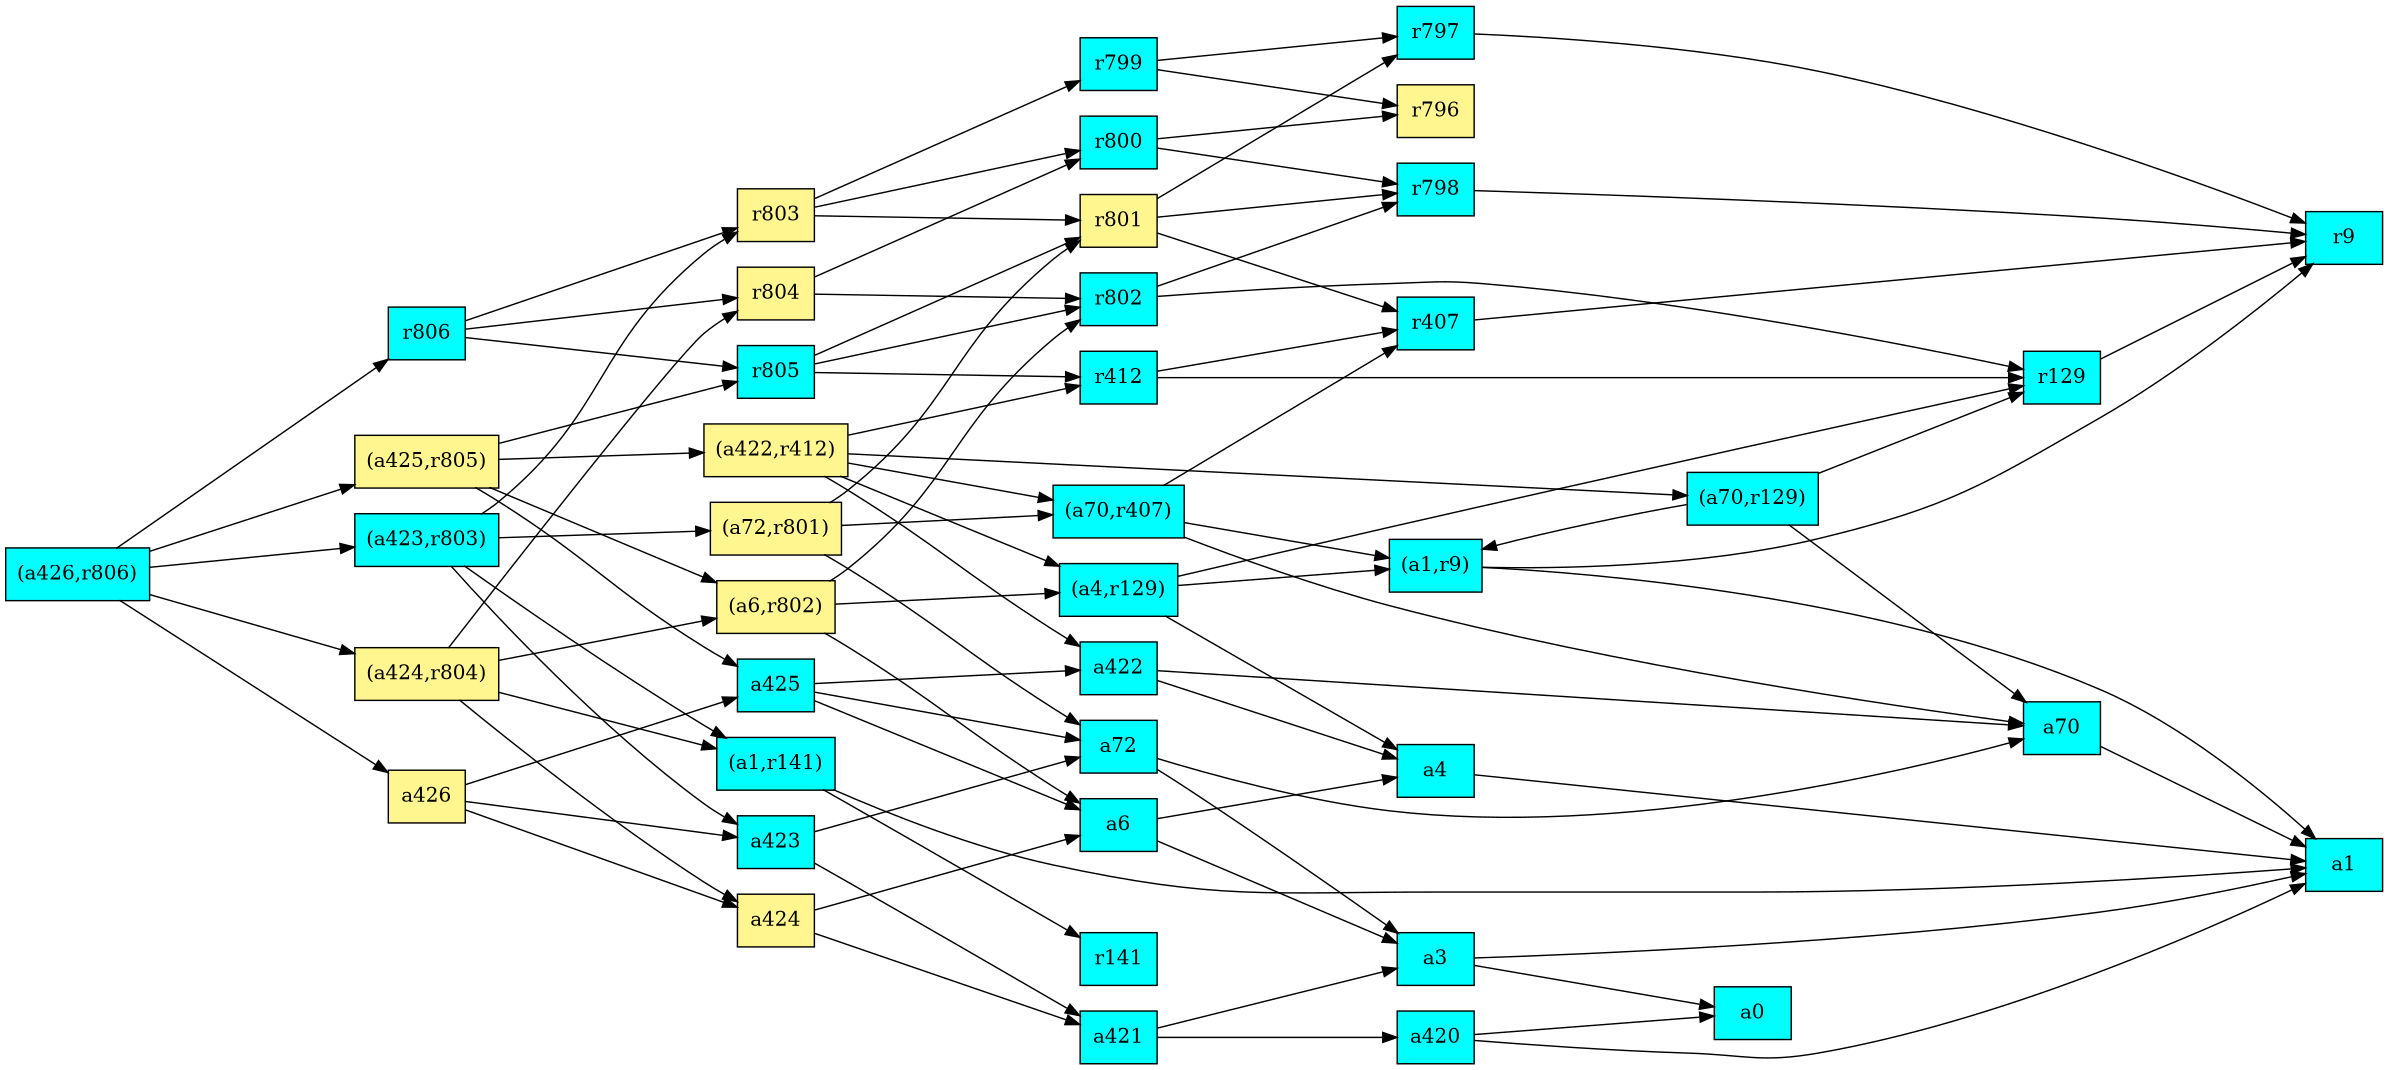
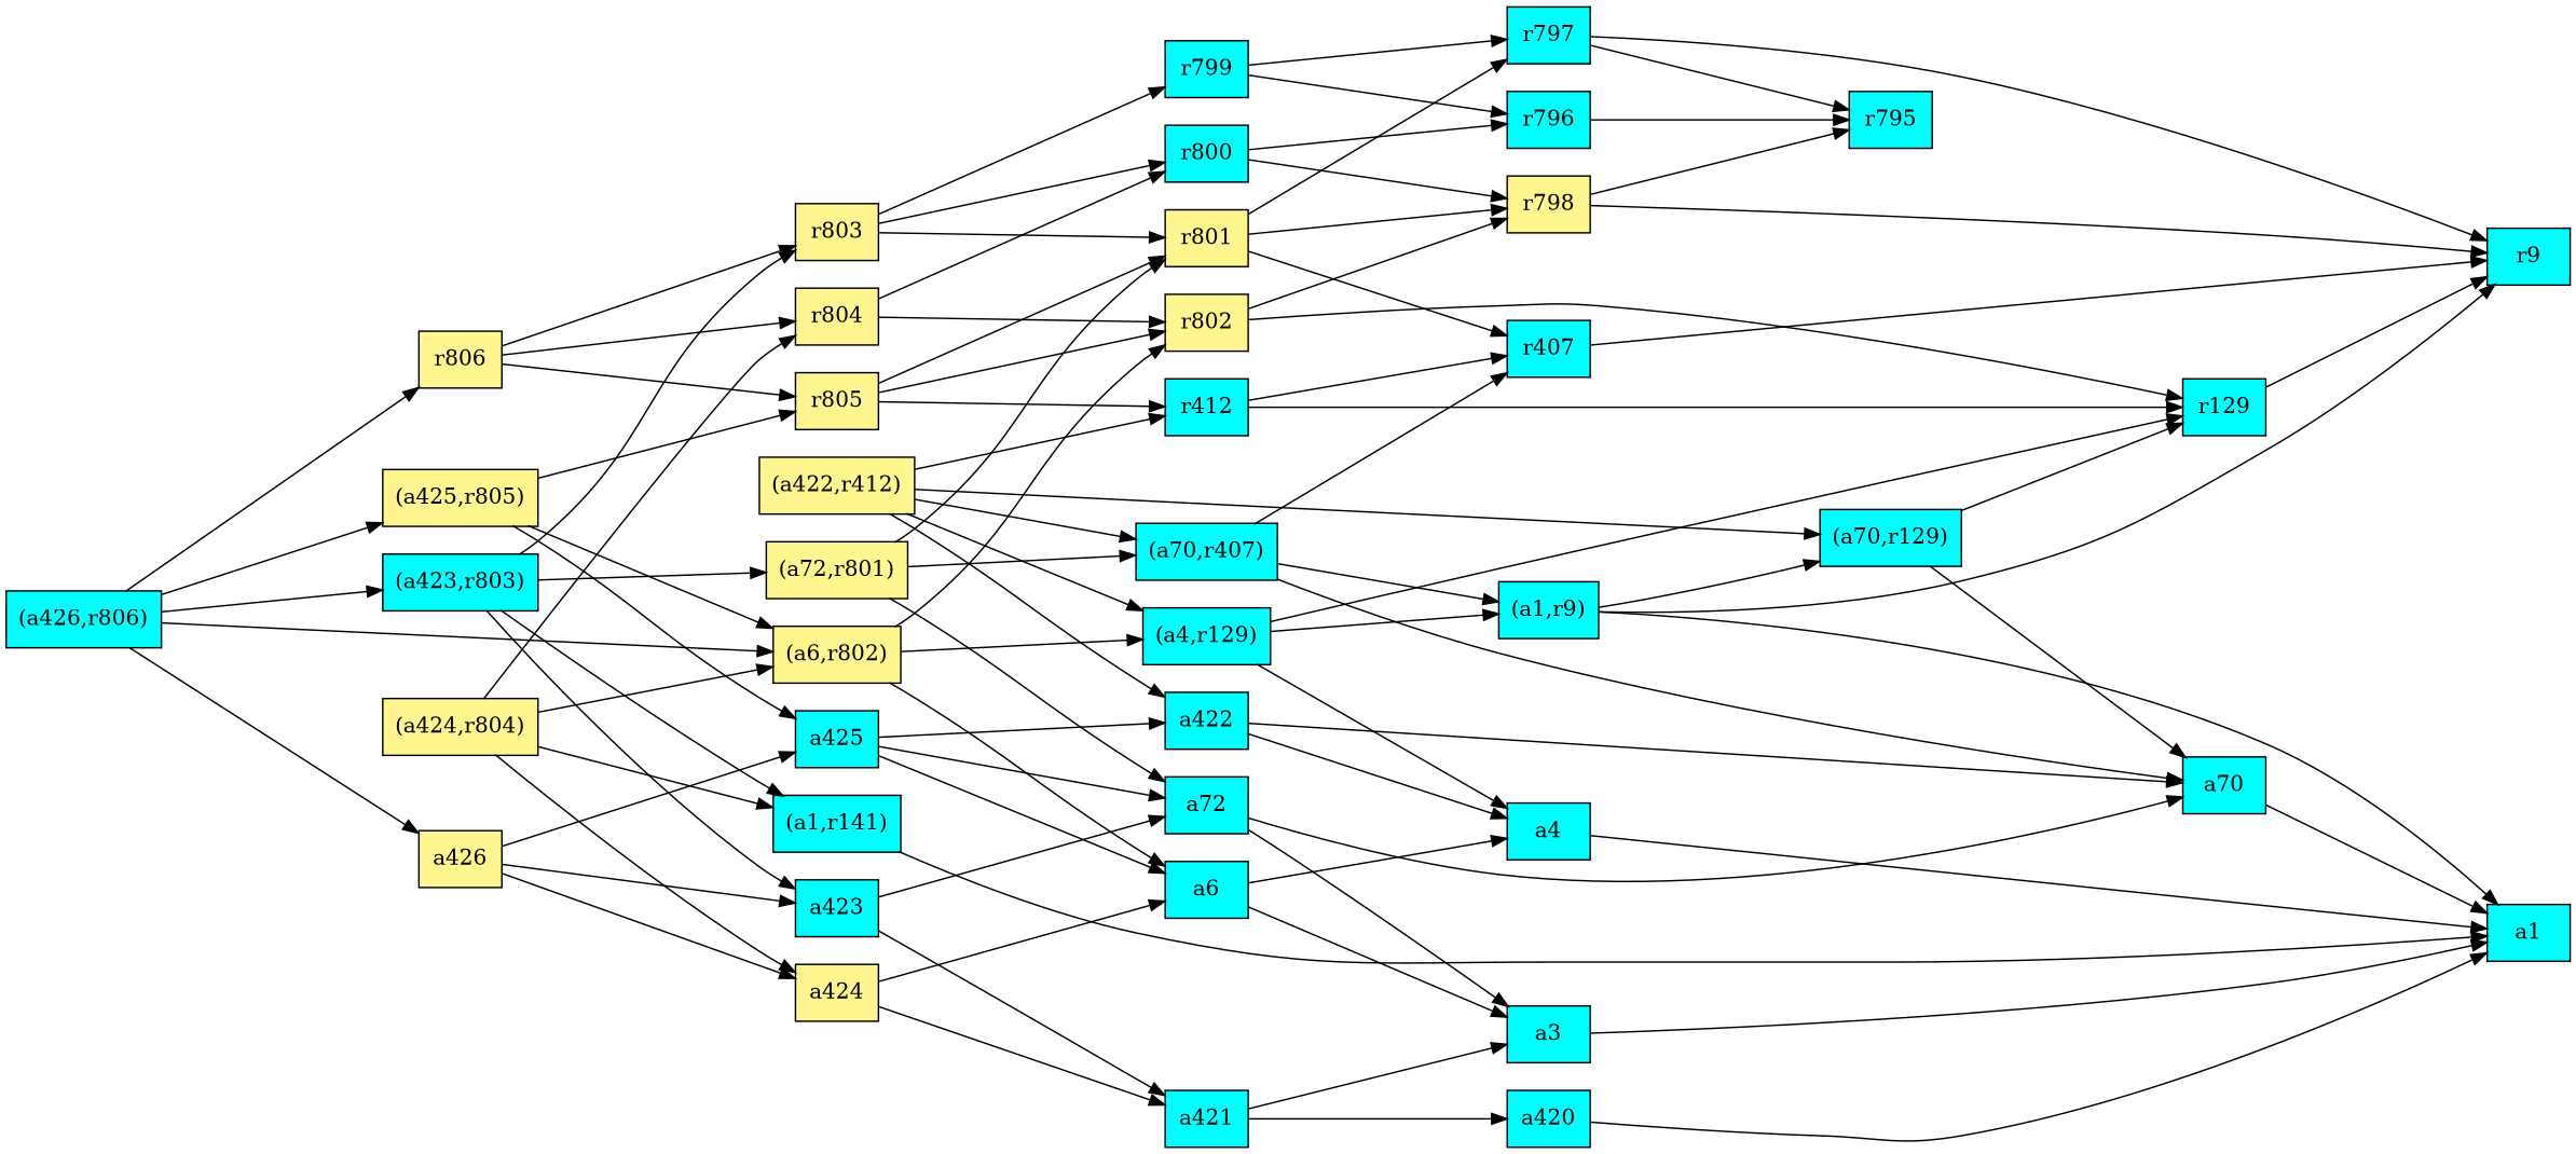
  digraph {
    rankdir=LR
    ranksep=2.0
    node [fillcolor=cyan shape=record style=filled]
    n1 [label="{(a1,r9)}"]
    n2 [label="{r9}"]
    n3 [label="{a1}"]
-   n4 [label="{r141}"]
    n5 [fillcolor=khaki1 label="{a426}"]
    n6 [fillcolor=khaki1 label="{a424}"]
    n7 [label="{a423}"]
    n8 [label="{a425}"]
    n9 [label="{a421}"]
    n10 [label="{a6}"]
    n11 [label="{a72}"]
    n12 [label="{a422}"]
    n13 [label="{(a70,r129)}"]
    n14 [label="{a70}"]
    n15 [label="{r129}"]
    n16 [fillcolor=khaki1 label="{r803}"]
    n17 [label="{r799}"]
    n18 [label="{r800}"]
    n19 [fillcolor=khaki1 label="{r801}"]
    n20 [label="{r797}"]
-   n21 [fillcolor=khaki1 label="{r796}"]
-   n22 [label="{r798}"]
+   n21 [label="{r796}"]
+   n22 [fillcolor=khaki1 label="{r798}"]
    n23 [label="{r407}"]
    n24 [fillcolor=khaki1 label="{r804}"]
-   n25 [label="{r802}"]
+   n25 [fillcolor=khaki1 label="{r802}"]
    n26 [label="{(a1,r141)}"]
    n27 [label="{a3}"]
-   n28 [label="{a0}"]
-   n29 [label="{r805}"]
+   n29 [fillcolor=khaki1 label="{r805}"]
    n30 [label="{r412}"]
    n31 [label="{a420}"]
    n32 [label="{a4}"]
+   n33 [label="{r795}"]
    n34 [fillcolor=khaki1 label="{(a422,r412)}"]
    n35 [label="{(a70,r407)}"]
    n36 [label="{(a4,r129)}"]
    n37 [fillcolor=khaki1 label="{(a424,r804)}"]
    n38 [fillcolor=khaki1 label="{(a6,r802)}"]
    n39 [label="{(a423,r803)}"]
    n40 [fillcolor=khaki1 label="{(a72,r801)}"]
    n41 [label="{(a426,r806)}"]
    n42 [fillcolor=khaki1 label="{(a425,r805)}"]
-   n43 [label="{r806}"]
+   n43 [fillcolor=khaki1 label="{r806}"]
    n1 -> n2
    n1 -> n3
    n5 -> n6
    n5 -> n7
    n5 -> n8
    n6 -> n9
    n6 -> n10
    n7 -> n9
    n7 -> n11
    n8 -> n10
    n8 -> n11
    n8 -> n12
    n9 -> n27
    n9 -> n31
    n10 -> n27
    n10 -> n32
    n11 -> n14
    n11 -> n27
    n12 -> n14
    n12 -> n32
-   n13 -> n1
+   n1 -> n13
    n13 -> n14
    n13 -> n15
    n14 -> n3
    n15 -> n2
    n16 -> n17
    n16 -> n18
    n16 -> n19
    n17 -> n20
    n17 -> n21
    n18 -> n21
    n18 -> n22
    n19 -> n20
    n19 -> n22
    n19 -> n23
    n20 -> n2
+   n20 -> n33
+   n21 -> n33
    n22 -> n2
+   n22 -> n33
    n23 -> n2
    n24 -> n18
    n24 -> n25
    n25 -> n15
    n25 -> n22
    n26 -> n3
-   n26 -> n4
    n27 -> n3
-   n27 -> n28
    n29 -> n19
    n29 -> n25
    n29 -> n30
    n30 -> n15
    n30 -> n23
    n31 -> n3
-   n31 -> n28
    n32 -> n3
    n34 -> n12
    n34 -> n13
    n34 -> n30
    n34 -> n35
    n34 -> n36
    n35 -> n1
    n35 -> n14
    n35 -> n23
    n36 -> n1
    n36 -> n15
    n36 -> n32
    n37 -> n6
    n37 -> n24
    n37 -> n26
    n37 -> n38
    n38 -> n10
    n38 -> n25
    n38 -> n36
    n39 -> n7
    n39 -> n16
    n39 -> n26
    n39 -> n40
    n40 -> n11
    n40 -> n19
    n40 -> n35
    n41 -> n5
-   n41 -> n37
+   n41 -> n38
    n41 -> n39
    n41 -> n42
    n41 -> n43
    n42 -> n8
    n42 -> n29
-   n42 -> n34
    n42 -> n38
    n43 -> n16
    n43 -> n24
    n43 -> n29
  }
